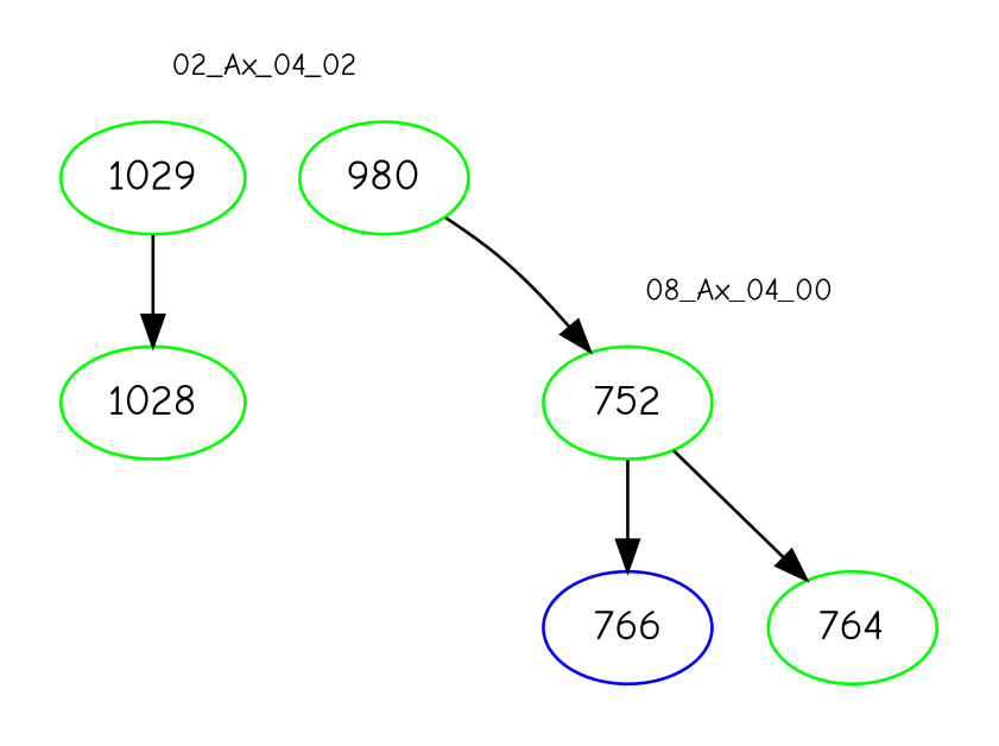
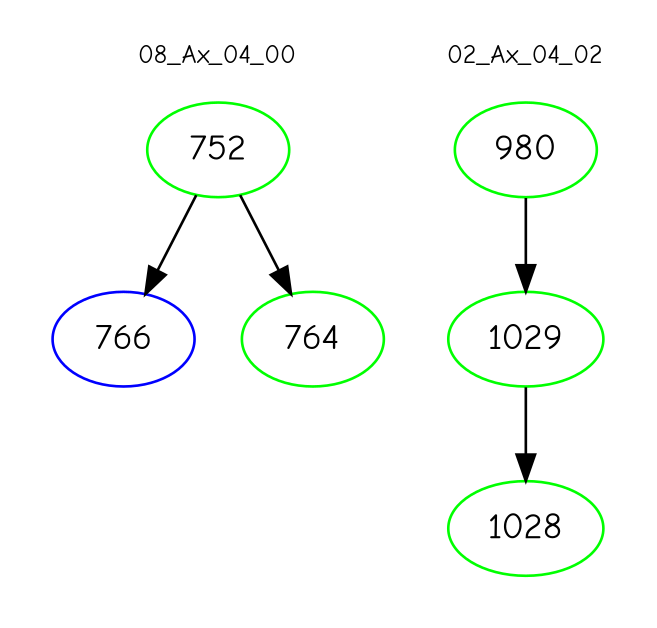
  digraph {
    fontname="Comic Neue"
    node [color=green fontname="Comic Neue"]
    edge [color=black fontname="Comic Neue"]
    n1 [label=752]
    n2 [color=blue label=766]
    n3 [label=764]
    n4 [label=980]
    n5 [label=1029]
    n6 [label=1028]
    subgraph cluster_1 {
      color=white
      fontsize=10
      label="08_Ax_04_00"
      n1
      n2
      n3
    }
    subgraph cluster_2 {
      color=white
      fontsize=10
      label="02_Ax_04_02"
      n4
      n5
      n6
    }
    n1 -> n2
    n1 -> n3
-   n4 -> n1
+   n4 -> n5
    n5 -> n6
  }
